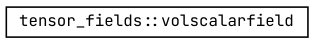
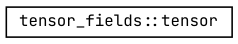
  digraph {
    rankdir=LR
    fontname="JetBrains Mono"
-   n1 [color=black fillcolor=white fontname="JetBrains Mono" fontsize=10 height=0.2 label="tensor_fields::volscalarfield" shape=record style=filled width=0.4]
+   n1 [color=black fillcolor=white fontname="JetBrains Mono" fontsize=10 height=0.2 label="tensor_fields::tensor" shape=record style=filled width=0.4]
  }
